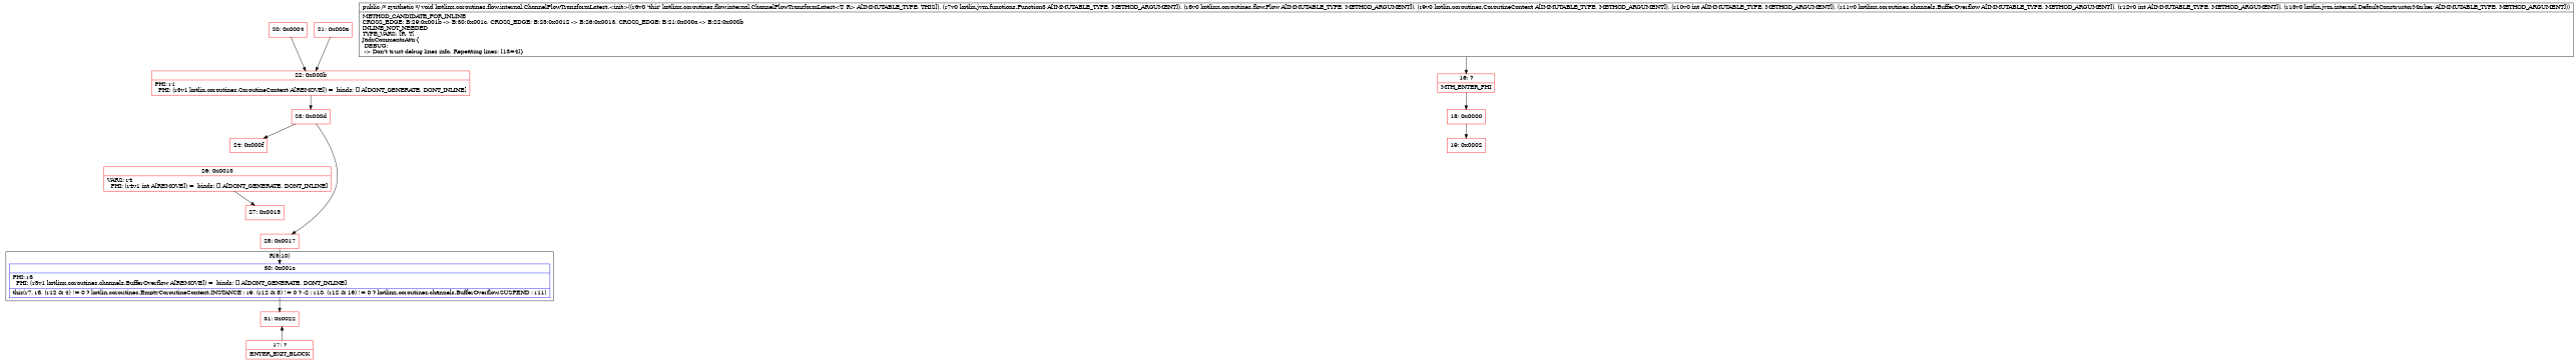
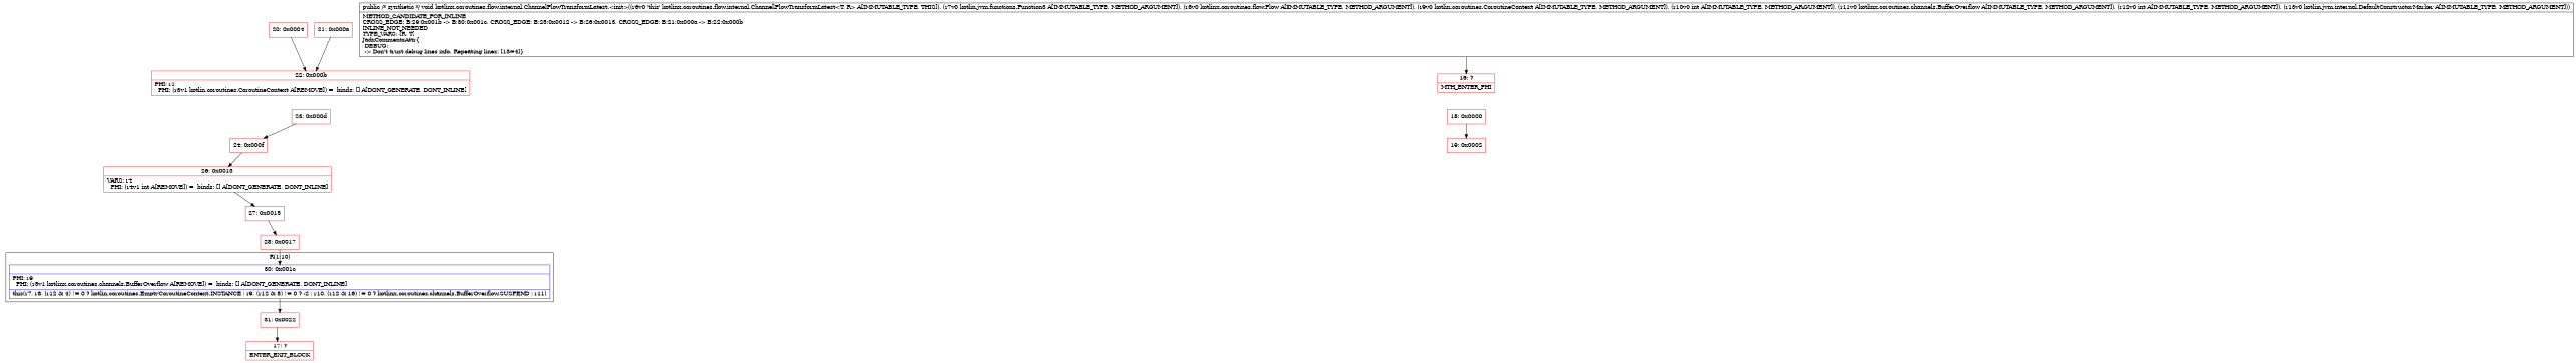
  digraph {
    node [color=red shape=record]
-   n1 [color=blue label="{30\:\ 0x001c|PHI: r5 \l  PHI: (r5v1 kotlinx.coroutines.channels.BufferOverflow A[REMOVE]) =  binds: [] A[DONT_GENERATE, DONT_INLINE]\l|this(r7, r8, (r12 & 4) != 0 ? kotlin.coroutines.EmptyCoroutineContext.INSTANCE : r9, (r12 & 8) != 0 ? \-2 : r10, (r12 & 16) != 0 ? kotlinx.coroutines.channels.BufferOverflow.SUSPEND : r11)\l}"]
+   n1 [color=blue label="{30\:\ 0x001c|PHI: r9 \l  PHI: (r5v1 kotlinx.coroutines.channels.BufferOverflow A[REMOVE]) =  binds: [] A[DONT_GENERATE, DONT_INLINE]\l|this(r7, r8, (r12 & 4) != 0 ? kotlin.coroutines.EmptyCoroutineContext.INSTANCE : r9, (r12 & 8) != 0 ? \-2 : r10, (r12 & 16) != 0 ? kotlinx.coroutines.channels.BufferOverflow.SUSPEND : r11)\l}"]
    n2 [label="{31\:\ 0x0022}"]
    n3 [label="{17\:\ ?|ENTER_EXIT_BLOCK\l}"]
    n4 [label="{16\:\ ?|MTH_ENTER_PHI\l}"]
    n5 [label="{18\:\ 0x0000}"]
    n6 [label="{19\:\ 0x0002}"]
    n7 [label="{20\:\ 0x0004}"]
    n8 [label="{22\:\ 0x000b|PHI: r1 \l  PHI: (r3v1 kotlin.coroutines.CoroutineContext A[REMOVE]) =  binds: [] A[DONT_GENERATE, DONT_INLINE]\l}"]
    n9 [label="{21\:\ 0x000a}"]
    n10 [label="{23\:\ 0x000d}"]
    n11 [label="{24\:\ 0x000f}"]
    n12 [label="{26\:\ 0x0013|VARS: r4 \l  PHI: (r4v1 int A[REMOVE]) =  binds: [] A[DONT_GENERATE, DONT_INLINE]\l}"]
    n13 [label="{27\:\ 0x0015}"]
    n14 [label="{28\:\ 0x0017}"]
    n15 [label="{public \/* synthetic *\/ void kotlinx.coroutines.flow.internal.ChannelFlowTransformLatest.\<init\>((r6v0 'this' kotlinx.coroutines.flow.internal.ChannelFlowTransformLatest\<T, R\> A[IMMUTABLE_TYPE, THIS]), (r7v0 kotlin.jvm.functions.Function3 A[IMMUTABLE_TYPE, METHOD_ARGUMENT]), (r8v0 kotlinx.coroutines.flow.Flow A[IMMUTABLE_TYPE, METHOD_ARGUMENT]), (r9v0 kotlin.coroutines.CoroutineContext A[IMMUTABLE_TYPE, METHOD_ARGUMENT]), (r10v0 int A[IMMUTABLE_TYPE, METHOD_ARGUMENT]), (r11v0 kotlinx.coroutines.channels.BufferOverflow A[IMMUTABLE_TYPE, METHOD_ARGUMENT]), (r12v0 int A[IMMUTABLE_TYPE, METHOD_ARGUMENT]), (r13v0 kotlin.jvm.internal.DefaultConstructorMarker A[IMMUTABLE_TYPE, METHOD_ARGUMENT]))  | METHOD_CANDIDATE_FOR_INLINE\lCROSS_EDGE: B:29:0x001b \-\> B:30:0x001c, CROSS_EDGE: B:25:0x0012 \-\> B:26:0x0013, CROSS_EDGE: B:21:0x000a \-\> B:22:0x000b\lINLINE_NOT_NEEDED\lTYPE_VARS: [R, T]\lJadxCommentsAttr\{\l DEBUG: \l \-\> Don't trust debug lines info. Repeating lines: [13=4]\}\l}" color=""]
    subgraph cluster_1 {
-     label="R(5:10)"
+     label="R(1:10)"
      n1
    }
    n1 -> n2
-   n3 -> n2
-   n4 -> n5
+   n2 -> n3
    n5 -> n6
    n7 -> n8
-   n8 -> n10
    n9 -> n8
    n10 -> n11
+   n11 -> n12
    n12 -> n13
-   n10 -> n14
+   n13 -> n14
    n14 -> n1
    n15 -> n4
  }
